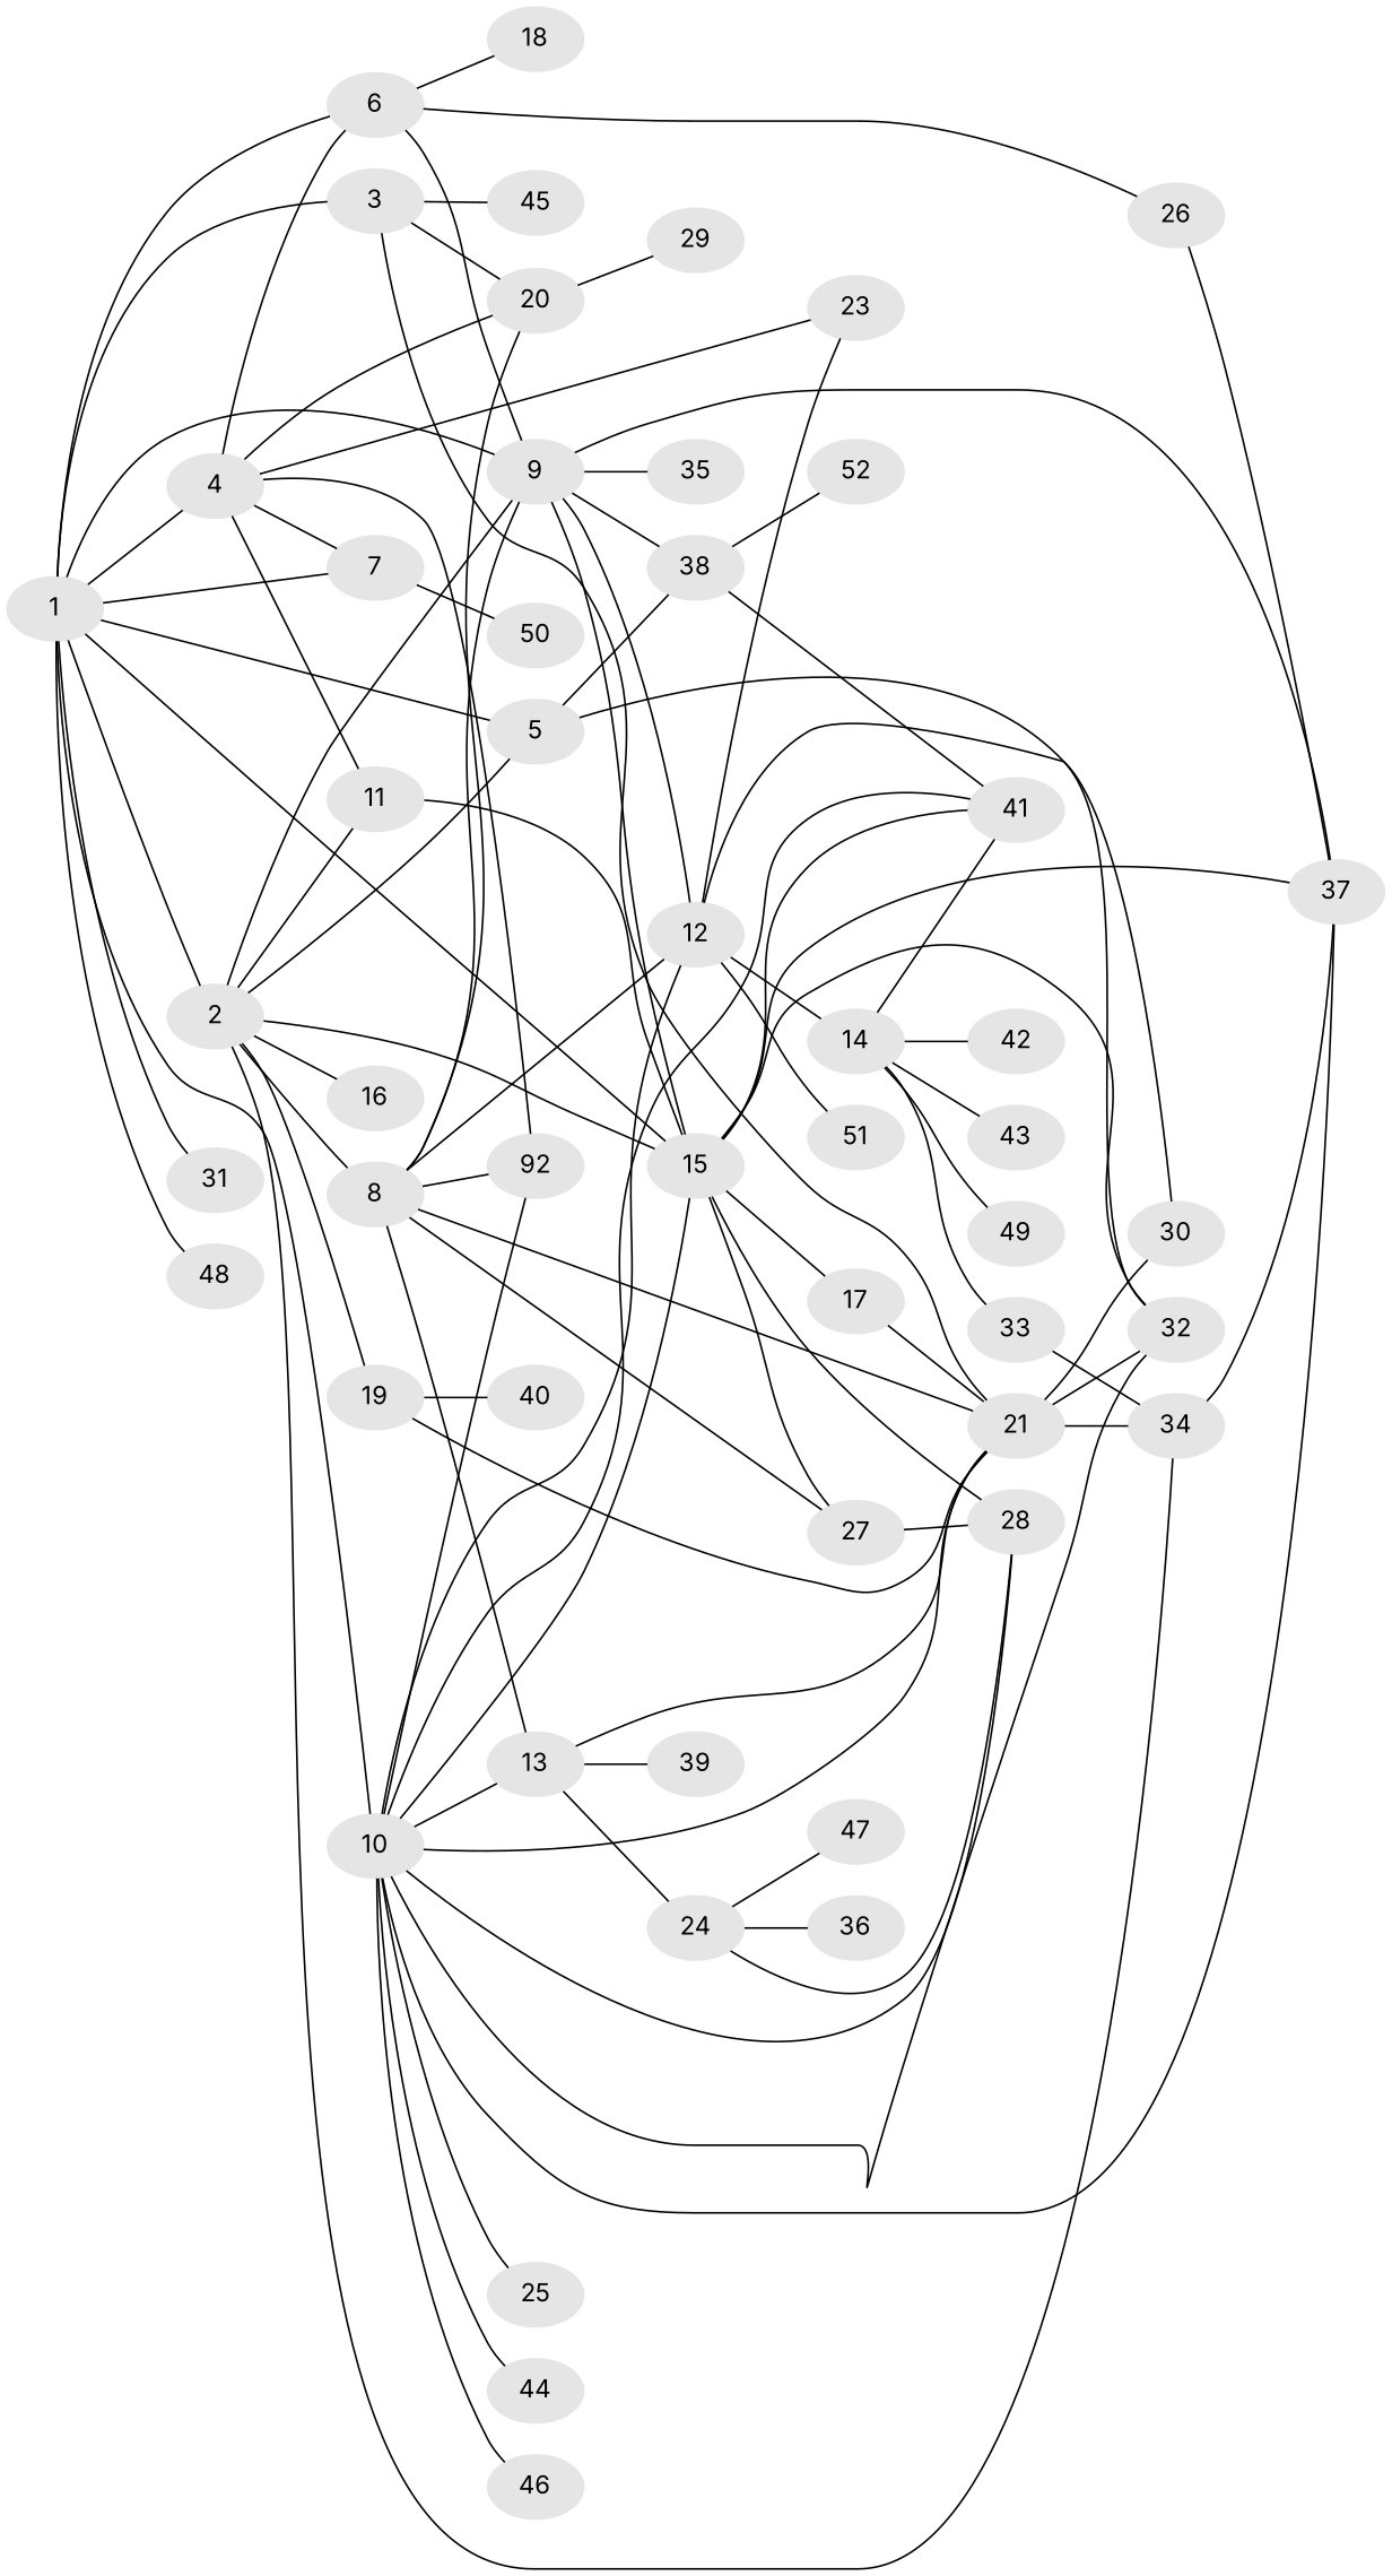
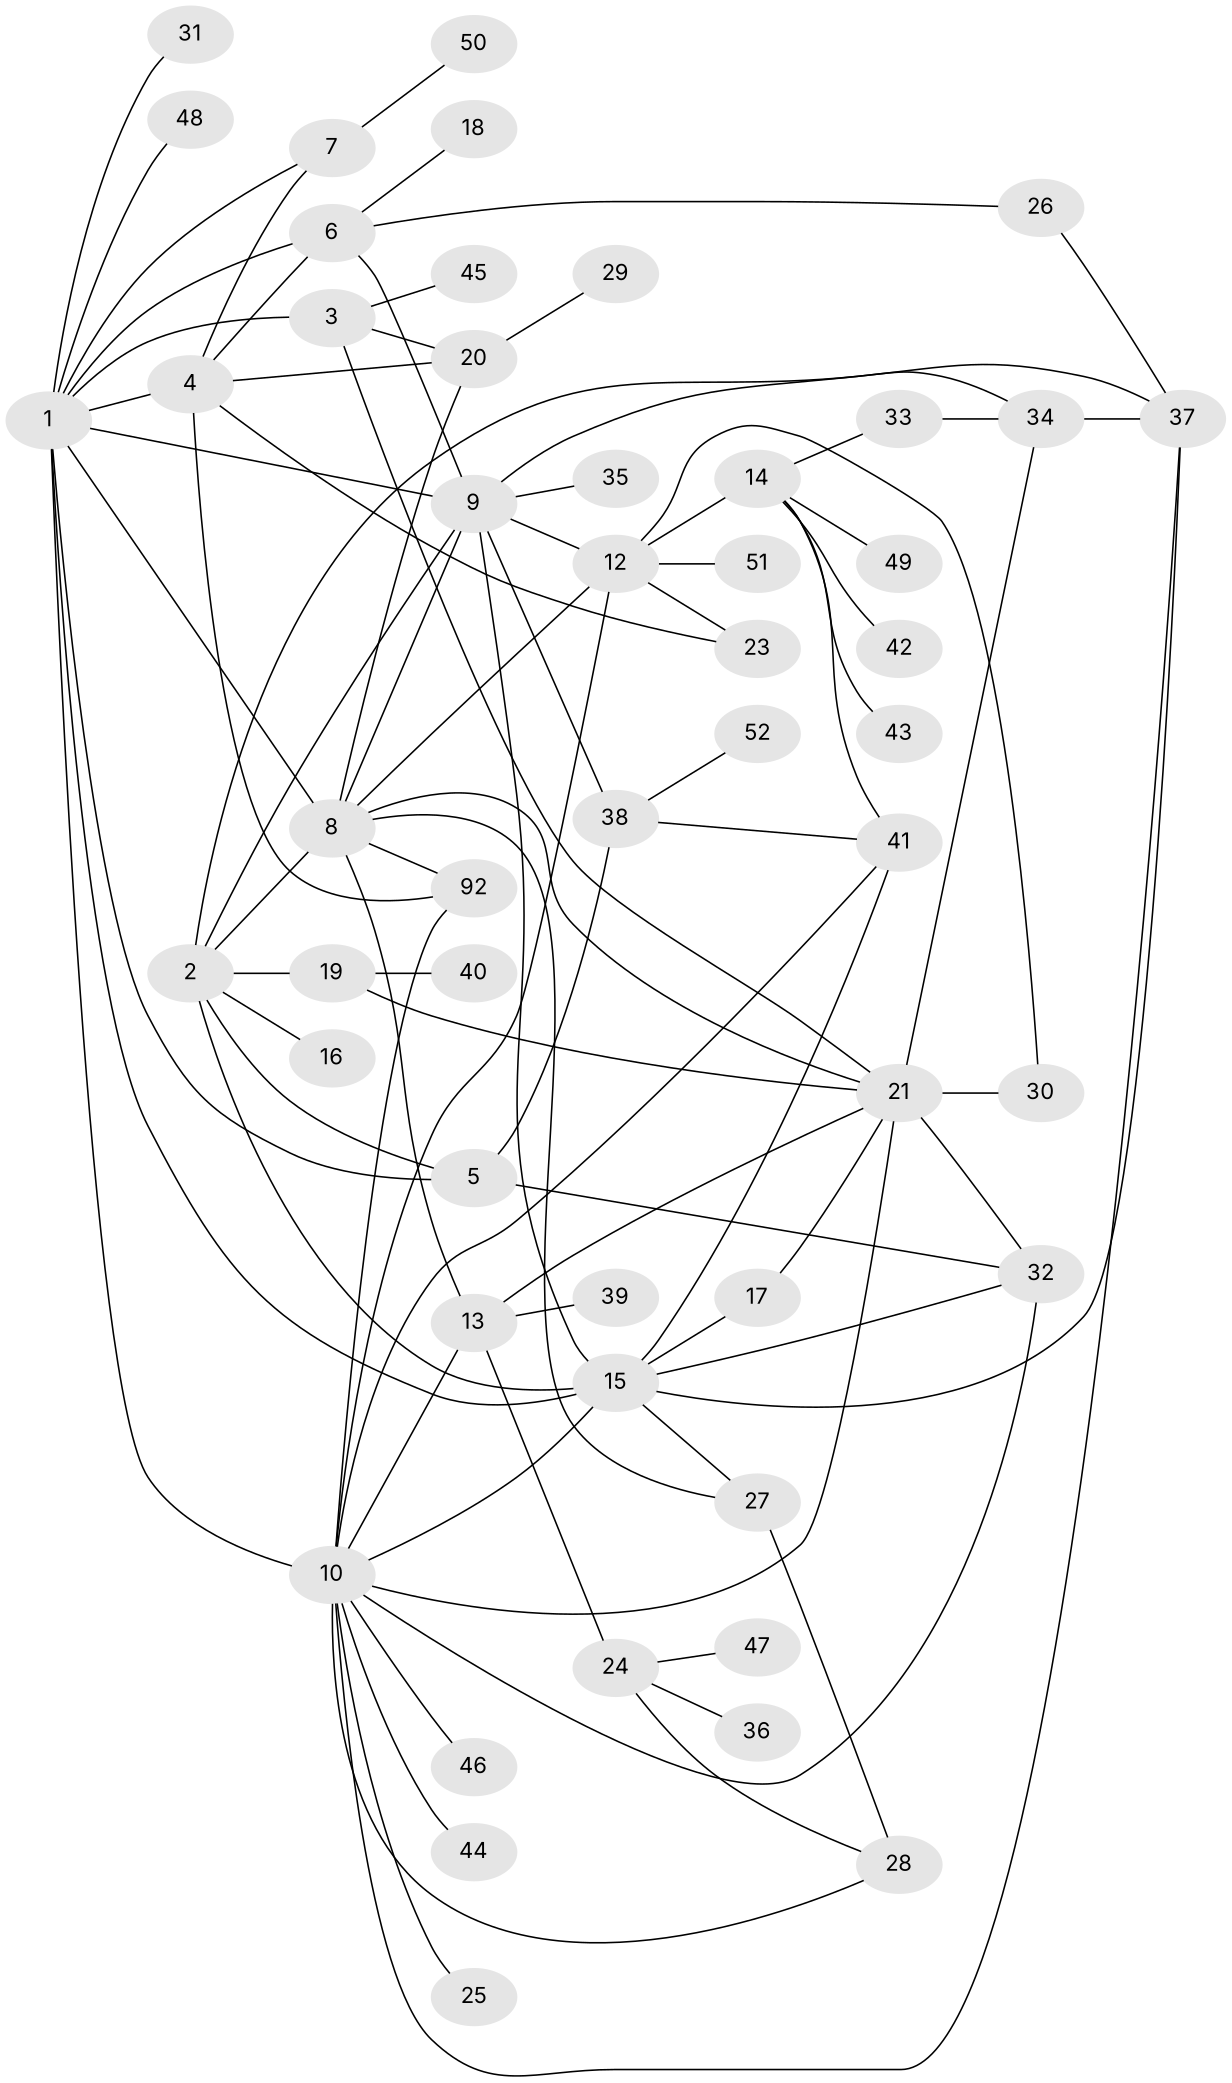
  graph {
    fontname=Inter
    rankdir=LR
    node [color=gray90 fontname=Inter style=filled]
    edge [fontname=Inter weight=1.0]
    1
    2
    3
    4
    5
    6
    7
    9
    10
    15
    31
    48
    8
-   11
    16
    19
    34
    20
    21
    45
    n21 [label=92]
    23
    32
    38
    18
    26
    50
    12
    35
    37
    13
    25
    28
    41
    44
    46
    27
    17
    40
    29
    30
    52
    14
    51
    24
    39
    33
    42
    43
    49
    36
    47
-   1 -- 2
+   1 -- 8
    1 -- 3
    1 -- 4
    1 -- 5
    1 -- 6
    1 -- 7
    1 -- 9 [weight=2.0]
    1 -- 10
    1 -- 15
    1 -- 31
    1 -- 48
    2 -- 5
    2 -- 9
    2 -- 15
    2 -- 8 [weight=2.0]
-   2 -- 11
    2 -- 16 [weight=2.0]
    2 -- 19
    2 -- 34
    3 -- 20
    3 -- 21
    3 -- 45
    4 -- 6
    4 -- 7
-   4 -- 11
    4 -- 20
    4 -- n21
    4 -- 23
    5 -- 32
    5 -- 38 [weight=3.0]
    6 -- 9
    6 -- 18
    6 -- 26
    7 -- 50
    9 -- 15
    9 -- 38
    9 -- 12
    9 -- 35 [weight=2.0]
    9 -- 37
    10 -- 15
    10 -- 21
    10 -- n21
    10 -- 32
    10 -- 12
    10 -- 37
    10 -- 13
    10 -- 25
    10 -- 28
    10 -- 41
    10 -- 44
    10 -- 46
    15 -- 32
    15 -- 37
-   15 -- 28 [weight=4.0]
    15 -- 41
    15 -- 27
    15 -- 17
    8 -- 9
    8 -- 20
    8 -- 21
    8 -- n21 [weight=6.0]
    8 -- 12
    8 -- 13
    8 -- 27
-   11 -- 15
    19 -- 21
    19 -- 40
    34 -- 37
    20 -- 29
    21 -- 34
    21 -- 32
    21 -- 30 [weight=2.0]
    38 -- 41
    38 -- 52
    26 -- 37
    12 -- 23
    12 -- 30
    12 -- 14
    12 -- 51
    13 -- 21
    13 -- 24
    13 -- 39
    27 -- 28
    17 -- 21
    14 -- 41
    14 -- 33
    14 -- 42
    14 -- 43
    14 -- 49
    24 -- 28
    24 -- 36
    24 -- 47
    33 -- 34
  }
